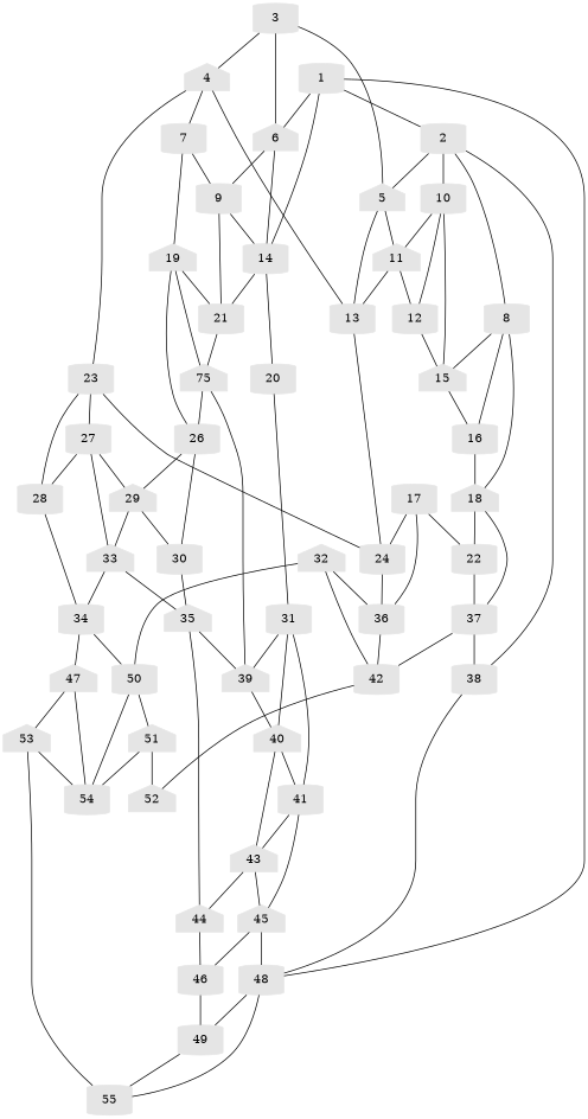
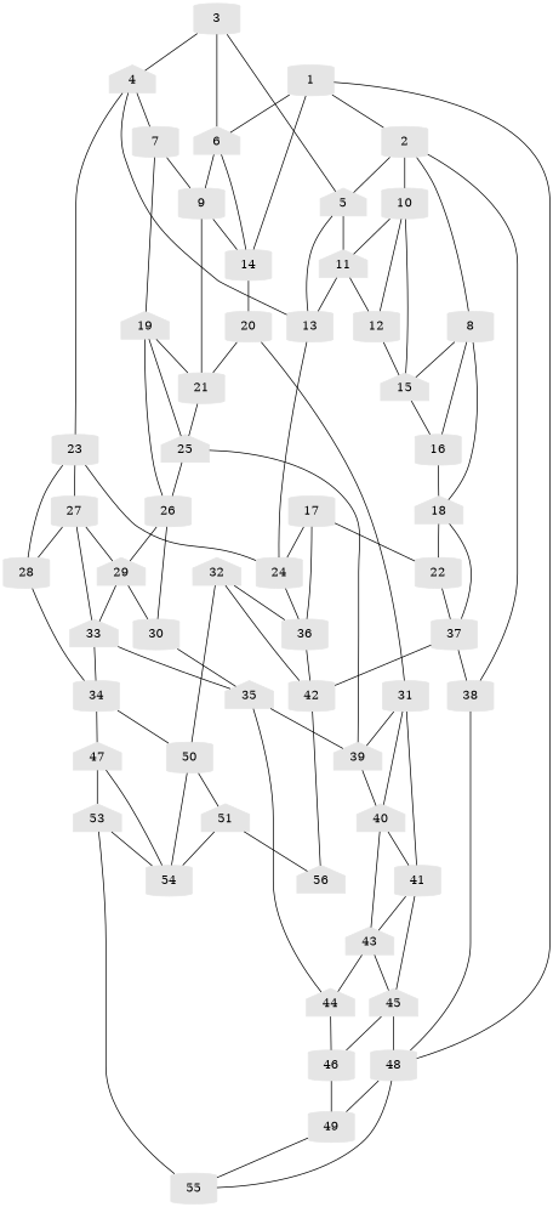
  graph {
    node [color=gray90 shape=cylinder style=filled]
    edge [weight=1.0]
    1
    2
    6 [shape=house]
    14
    48
    5 [shape=house]
    8
    10
    38
    9
    20
    49
    55
    13
    11 [shape=house]
    15 [shape=house]
    16
    18 [shape=house]
    12
    3
    4 [shape=house]
    7
    23
    19 [shape=house]
    24
    27
    28
    21
-   25 [shape=house label=75]
+   25 [shape=house]
    26
    22
    37
    36
    31
    17
    42
    39 [shape=house]
    29 [shape=house]
    30
    40 [shape=house]
    41
    33 [shape=house]
    34
    35 [shape=house]
    50
    47 [shape=house]
    44 [shape=house]
    43 [shape=house]
    45 [shape=house]
    32 [shape=house]
-   52 [shape=house]
+   52 [shape=house label=56]
    54
    51 [shape=house]
    53 [shape=house]
    46
    1 -- 2
    1 -- 6 [weight=2.0]
    1 -- 14
    1 -- 48
    2 -- 5
    2 -- 8
    2 -- 10
    2 -- 38
    6 -- 14
    6 -- 9
    14 -- 20
    48 -- 49
    48 -- 55
    5 -- 13
    5 -- 11
    8 -- 15
    8 -- 16
    8 -- 18
    10 -- 11
    10 -- 15
    10 -- 12
    38 -- 48
    9 -- 14
    9 -- 21
-   14 -- 21
+   20 -- 21
    20 -- 31
    49 -- 55
    13 -- 24
    11 -- 13
    11 -- 12
    15 -- 16
    16 -- 18 [weight=2.0]
    18 -- 22 [weight=2.0]
    18 -- 37
    12 -- 15
    3 -- 6
    3 -- 5
    3 -- 4
    4 -- 13
    4 -- 7
    4 -- 23
    7 -- 9
    7 -- 19
    23 -- 24
    23 -- 27
    23 -- 28
    19 -- 21
    19 -- 25
    19 -- 26
    24 -- 36
    27 -- 28
    27 -- 29
    27 -- 33
    28 -- 34
    21 -- 25
    25 -- 26
    25 -- 39
    26 -- 29
    26 -- 30
    22 -- 37
    37 -- 38
    37 -- 42
    36 -- 42
    31 -- 39
    31 -- 40
    31 -- 41
    17 -- 24
    17 -- 22
    17 -- 36
    42 -- 52
    39 -- 40
    29 -- 30
    29 -- 33
    30 -- 35
    40 -- 41
    40 -- 43
    41 -- 43
    41 -- 45
    33 -- 34
    33 -- 35
    34 -- 50
    34 -- 47
    35 -- 39
    35 -- 44
    50 -- 54
    50 -- 51
    47 -- 54
    47 -- 53
    44 -- 46
    43 -- 44
    43 -- 45
    45 -- 48
    45 -- 46
    32 -- 36
    32 -- 42
    32 -- 50
    51 -- 52 [weight=2.0]
    51 -- 54
    53 -- 55 [weight=2.0]
    53 -- 54
    46 -- 49 [weight=2.0]
  }
